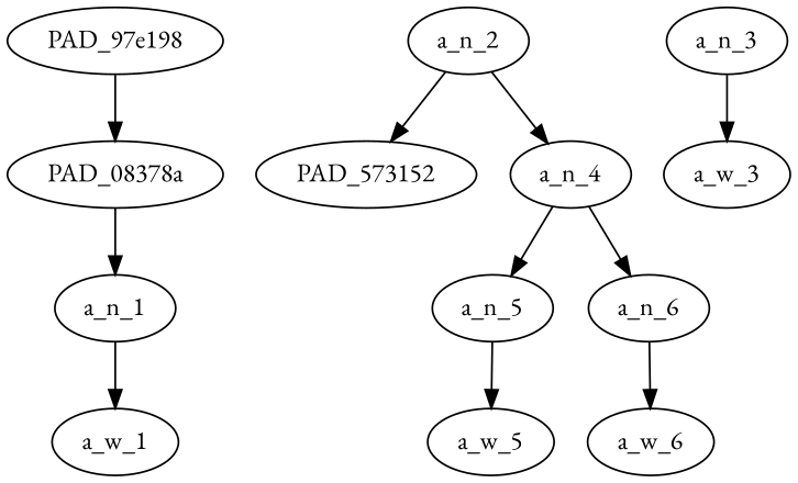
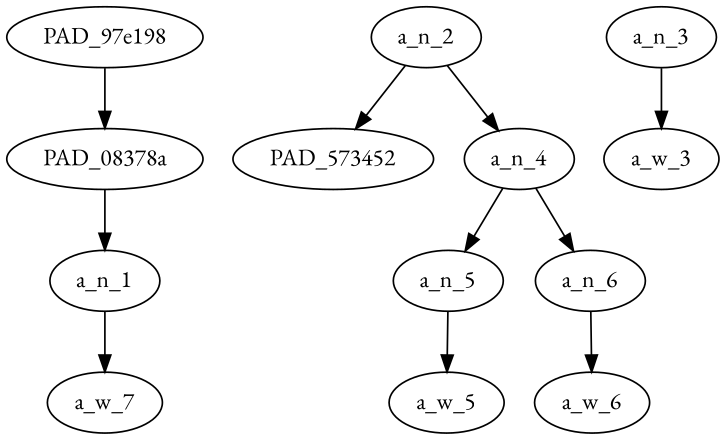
  strict digraph {
    fontname="EB Garamond"
    node [div_dir=1 fontname="EB Garamond" index=0 level=1 text_span="[0]" value=0.42464146]
    edge [fontname="EB Garamond"]
    PAD_97e198 [level=3]
    PAD_08378a [level=2]
    a_n_2 [index=1 level=3 text_span="[1, 2, 3]" value=0.57446512]
-   PAD_573152 [div_dir=-1 index=1 level=2 text_span="[1]" value=0.15393313]
+   PAD_573152 [div_dir=-1 index=1 level=2 text_span="[1]" value=0.15393313 label=PAD_573452]
    a_n_4 [index=2 level=2 text_span="[2, 3]" value=0.42031737]
    a_n_1
    a_n_5 [index=2 text_span="[2]" value=0.18224112]
    a_n_6 [div_dir=-1 index=3 text_span="[3]" value=0.23756770]
-   a_w_1 [div_dir=0 level=0 value=clowns]
+   a_w_1 [div_dir=0 level=0 value=clowns label=a_w_7]
    a_n_3 [div_dir=-1 index=1 text_span="[1]" value=0.15393313]
    a_w_3 [div_dir=0 index=1 level=0 text_span="[1]" value=in]
    a_w_5 [div_dir=0 index=2 level=0 text_span="[2]" value=this]
    a_w_6 [div_dir=0 index=3 level=0 text_span="[3]" value=bitch]
    PAD_97e198 -> PAD_08378a
    PAD_08378a -> a_n_1
    a_n_2 -> PAD_573152
    a_n_2 -> a_n_4
    a_n_4 -> a_n_5
    a_n_4 -> a_n_6
    a_n_1 -> a_w_1
    a_n_5 -> a_w_5
    a_n_6 -> a_w_6
    a_n_3 -> a_w_3
  }
